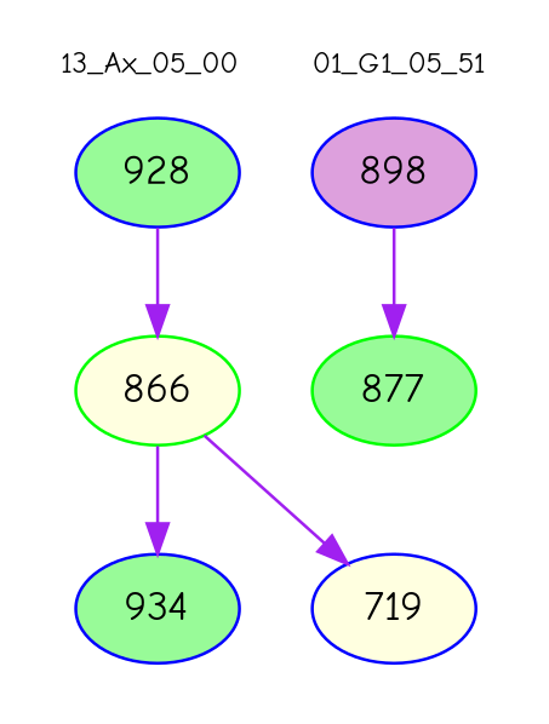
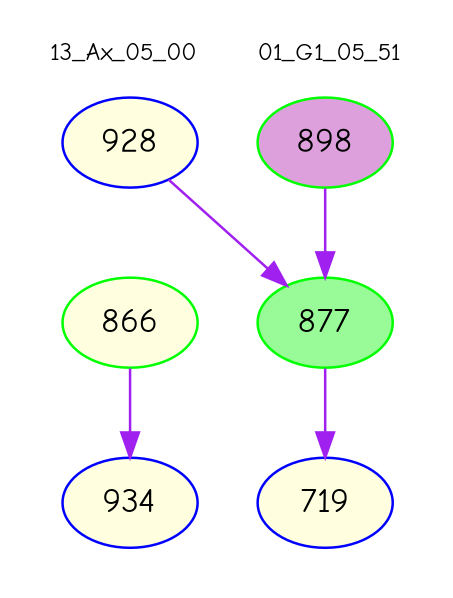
  digraph {
    fontname="Comic Neue"
    node [color=blue fillcolor=lightyellow fontname="Comic Neue" style=filled]
    edge [color=purple fontname="Comic Neue"]
-   n1 [fillcolor=palegreen label=928]
+   n1 [label=928]
    n2 [color=green label=866]
-   n3 [fillcolor=palegreen label=934]
-   n4 [fillcolor=plum label=898]
+   n3 [label=934]
+   n4 [color=green fillcolor=plum label=898]
    n5 [color=green fillcolor=palegreen label=877]
    n6 [label=719]
    subgraph cluster_1 {
      color=white
      fontsize=10
      label="13_Ax_05_00"
      n1
      n2
      n3
    }
    subgraph cluster_2 {
      color=white
      fontsize=10
      label="01_G1_05_51"
      n4
      n5
      n6
    }
-   n1 -> n2
+   n1 -> n5
    n2 -> n3
    n4 -> n5
-   n2 -> n6
+   n5 -> n6
  }
